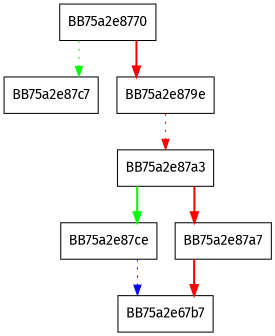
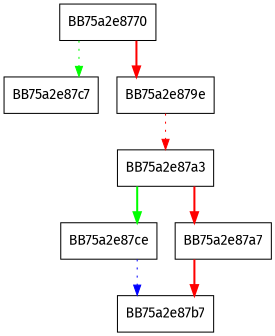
  digraph {
    fontname="Fira Sans"
    splines=ortho
    node [fontname="Fira Sans" shape=box]
    edge [color=red fontname="Fira Sans" style=bold]
    BB75a2e8770
    BB75a2e87c7
    BB75a2e879e
    BB75a2e87a3
    BB75a2e87ce
    BB75a2e87a7
-   BB75a2e87b7 [label=BB75a2e67b7]
+   BB75a2e87b7
    BB75a2e8770 -> BB75a2e87c7 [color=green style=dotted]
    BB75a2e8770 -> BB75a2e879e
    BB75a2e879e -> BB75a2e87a3 [style=dotted]
    BB75a2e87a3 -> BB75a2e87ce [color=green]
    BB75a2e87a3 -> BB75a2e87a7
    BB75a2e87ce -> BB75a2e87b7 [color=blue style=dotted]
    BB75a2e87a7 -> BB75a2e87b7
  }
